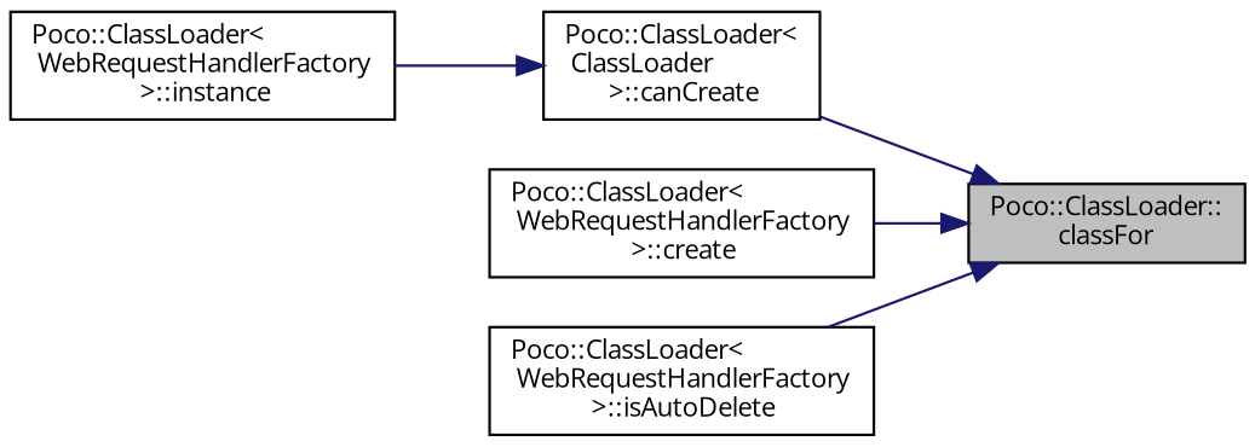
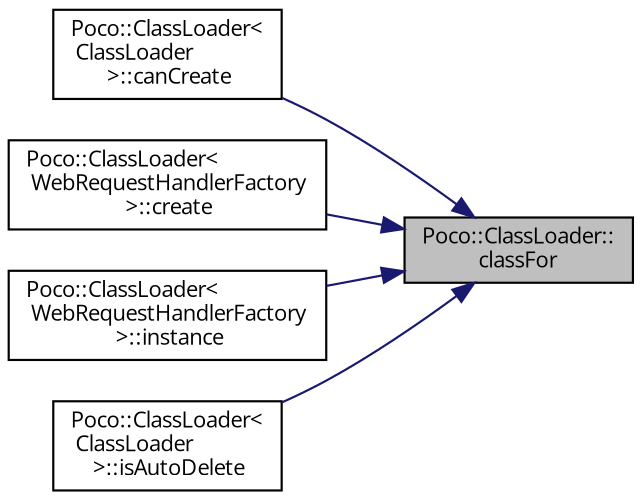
  digraph {
    fontname="Open Sans"
    rankdir=RL
    node [color=black fillcolor=white fontname="Open Sans" fontsize=10 shape=record style=filled]
    edge [color=midnightblue dir=back fontname="Open Sans" fontsize=10 labelfontname=Helvetica labelfontsize=10 style=solid]
    n1 [fillcolor=grey75 fontcolor=black height=0.2 label="Poco::ClassLoader::\lclassFor" width=0.4]
    n2 [height=0.2 label="Poco::ClassLoader\<\l ClassLoader\l \>::canCreate" width=0.4]
    n3 [height=0.2 label="Poco::ClassLoader\<\l WebRequestHandlerFactory\l \>::create" width=0.4]
    n4 [height=0.2 label="Poco::ClassLoader\<\l WebRequestHandlerFactory\l \>::instance" width=0.4]
-   n5 [height=0.2 label="Poco::ClassLoader\<\l WebRequestHandlerFactory\l \>::isAutoDelete" width=0.4]
+   n5 [height=0.2 label="Poco::ClassLoader\<\l ClassLoader\l \>::isAutoDelete" width=0.4]
    n1 -> n2
    n1 -> n3
-   n2 -> n4
+   n1 -> n4
    n1 -> n5
  }
